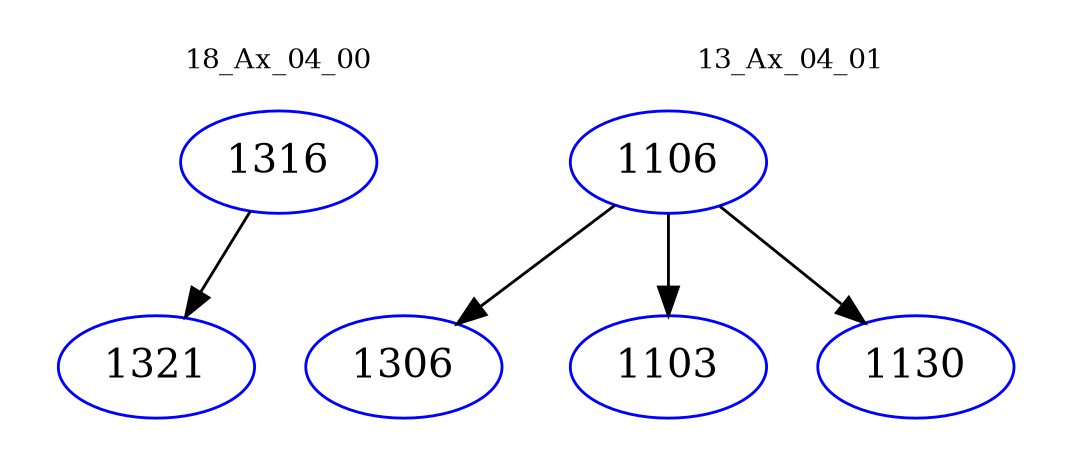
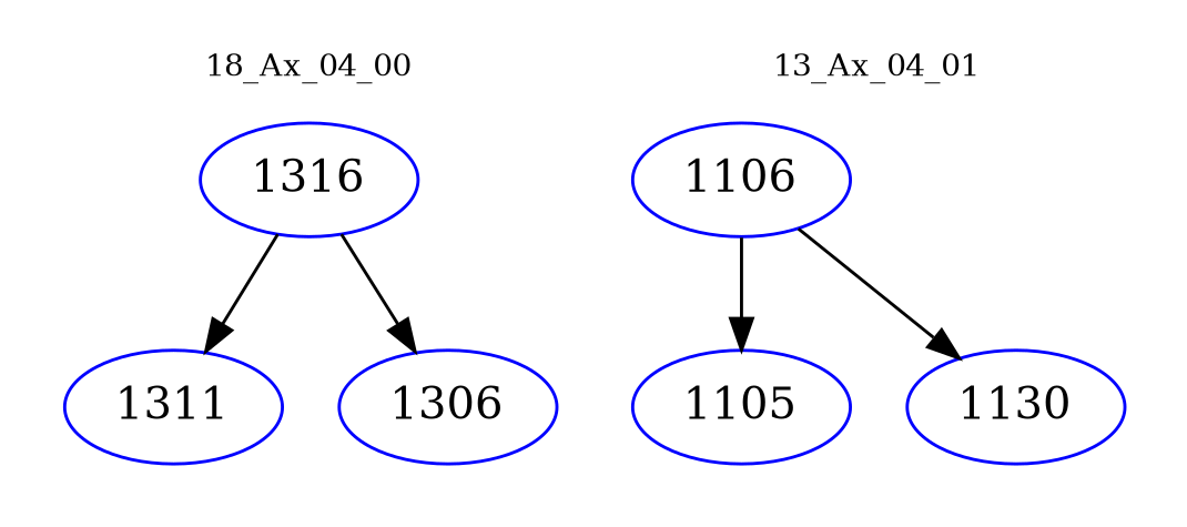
  digraph {
    node [color=blue]
    edge [color=black]
    n1 [label=1316]
    n2 [label=1306]
-   n3 [label=1321]
+   n3 [label=1311]
    n4 [label=1106]
-   n5 [label=1103]
+   n5 [label=1105]
    n6 [label=1130]
    subgraph cluster_1 {
      color=white
      fontsize=10
      label="18_Ax_04_00"
      n1
      n2
      n3
    }
    subgraph cluster_2 {
      color=white
      fontsize=10
      label="13_Ax_04_01"
      n4
      n5
      n6
    }
-   n4 -> n2
+   n1 -> n2
    n1 -> n3
    n4 -> n5
    n4 -> n6
  }
